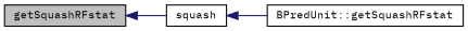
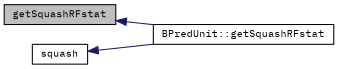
  digraph {
    fontname="IBM Plex Mono"
    rankdir=LR
    node [color=black fillcolor=white fontname="IBM Plex Mono" fontsize=10 shape=record style=filled]
    edge [color=midnightblue dir=back fontname="IBM Plex Mono" fontsize=10 labelfontname=Helvetica labelfontsize=10 style=solid]
    n1 [fillcolor=grey75 fontcolor=black height=0.2 label=getSquashRFstat width=0.4]
    n2 [height=0.2 label=squash width=0.4]
    n3 [height=0.2 label="BPredUnit::getSquashRFstat" width=0.4]
-   n1 -> n2
+   n1 -> n3
    n2 -> n3
  }
